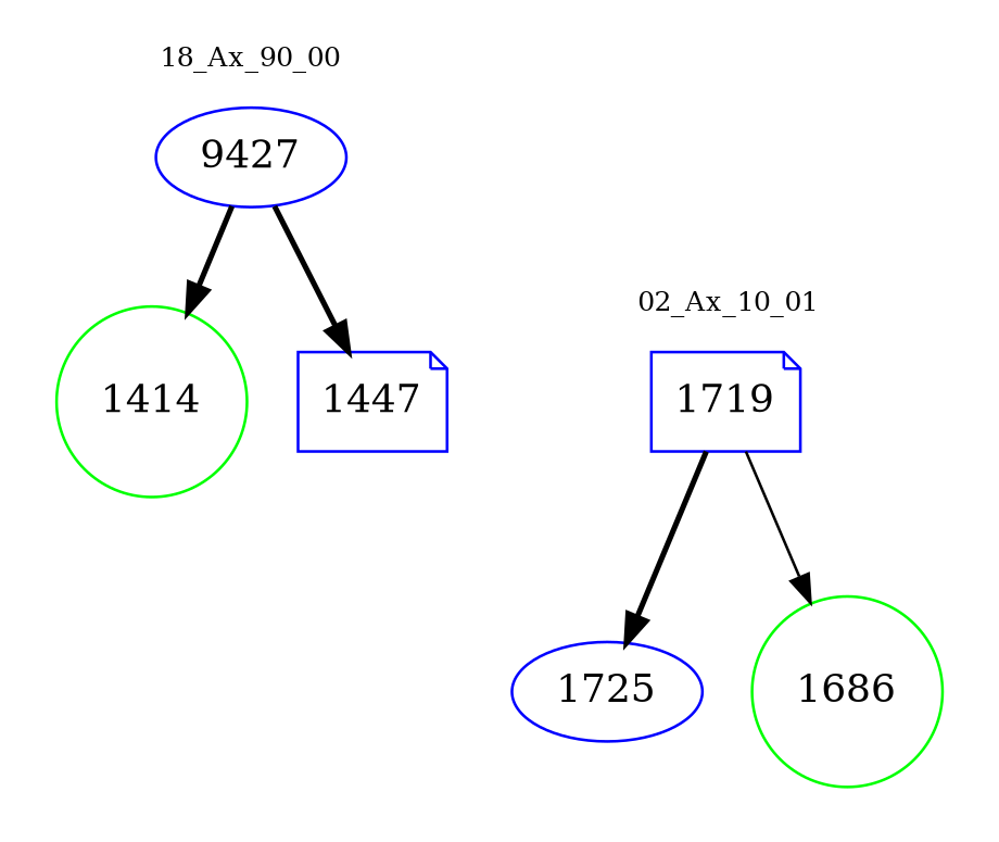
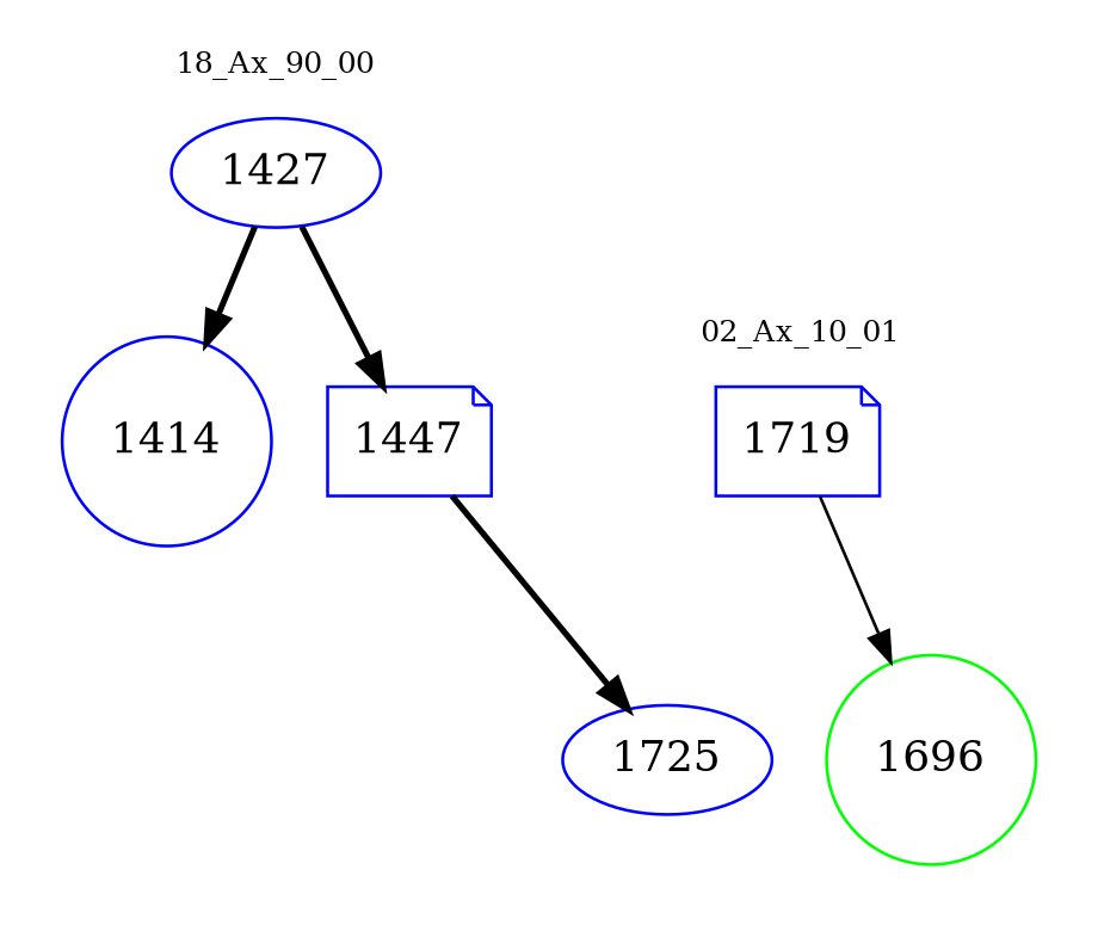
  digraph {
    node [color=blue shape=ellipse]
    edge [color=black style=bold]
-   n1 [label=9427]
-   n2 [color=green label=1414 shape=circle]
+   n1 [label=1427]
+   n2 [label=1414 shape=circle]
    n3 [label=1447 shape=note]
    n4 [label=1719 shape=note]
-   n5 [color=green label=1686 shape=circle]
+   n5 [color=green label=1696 shape=circle]
    n6 [label=1725]
    subgraph cluster_1 {
      color=white
      fontsize=10
      label="18_Ax_90_00"
      n1
      n2
      n3
    }
    subgraph cluster_2 {
      color=white
      fontsize=10
      label="02_Ax_10_01"
      n4
      n5
      n6
    }
    n1 -> n2
    n1 -> n3
    n4 -> n5 [style=solid]
-   n4 -> n6
+   n3 -> n6
  }
